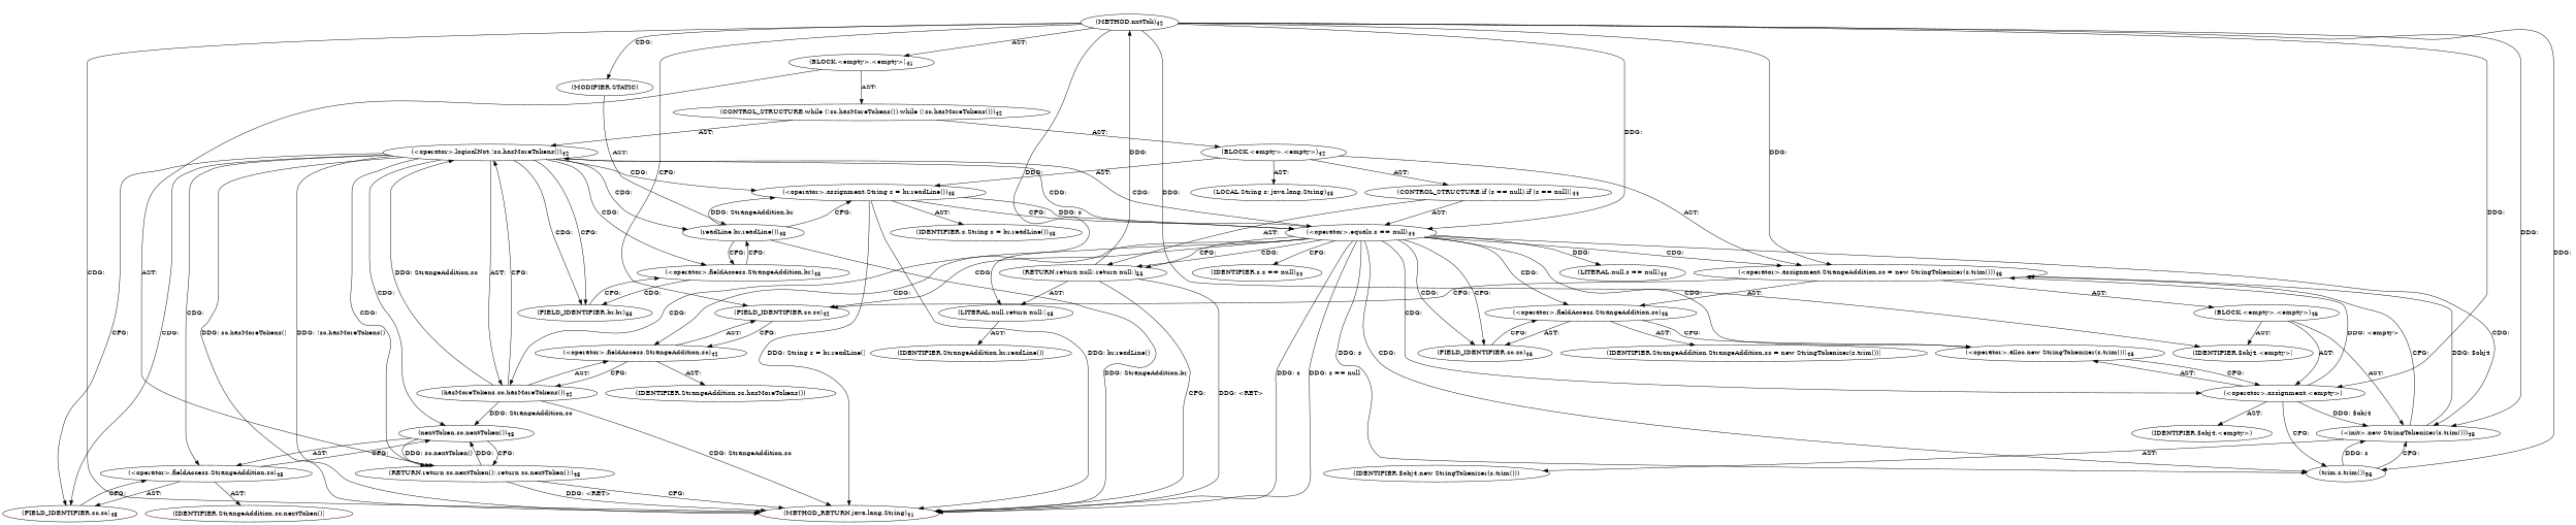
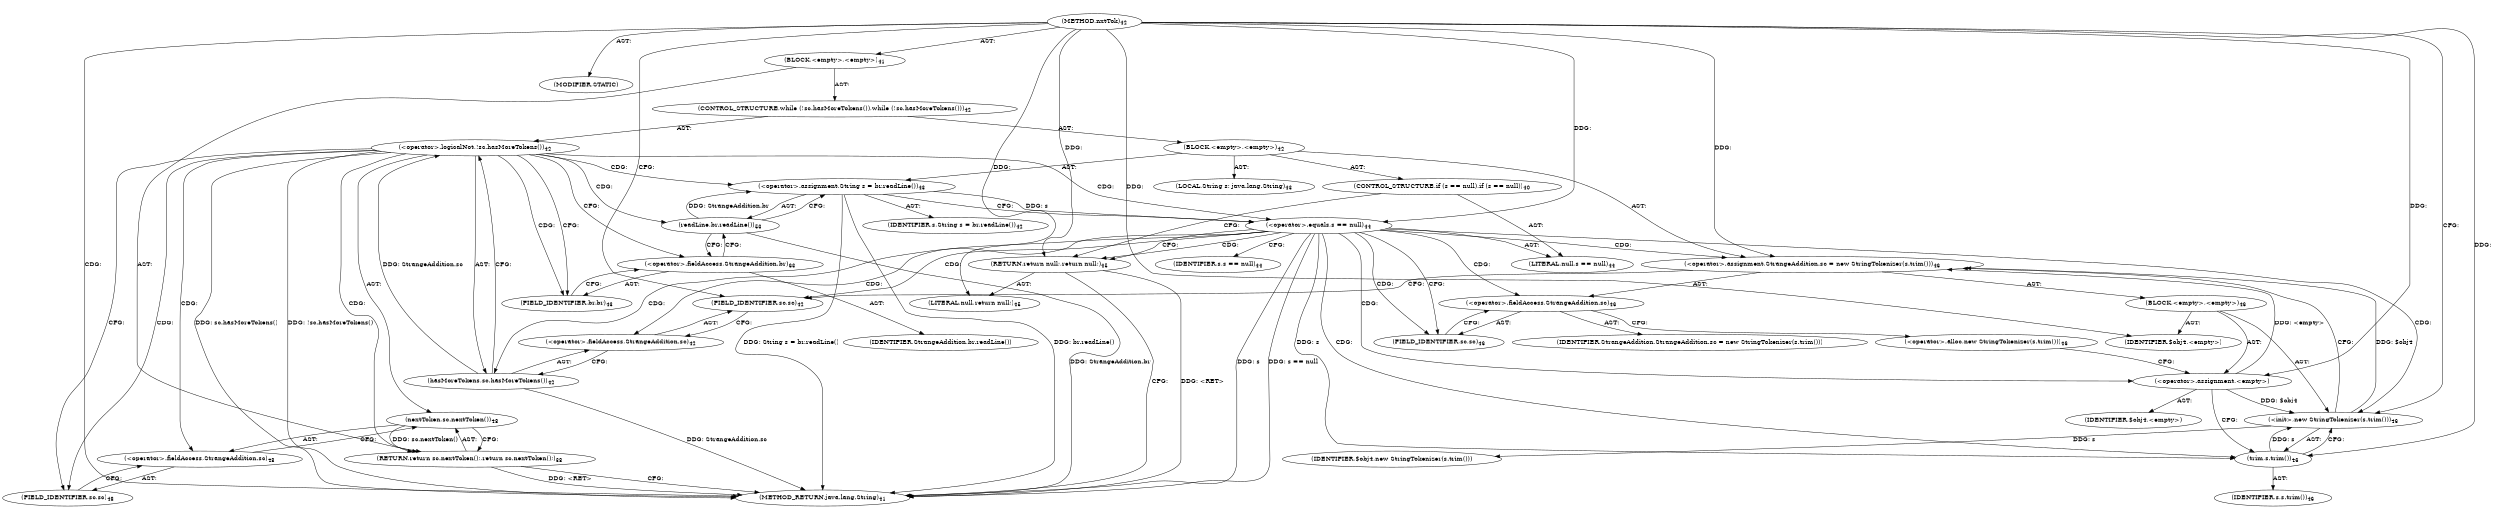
  digraph {
    n1 [label=<(METHOD,nxtTok)<SUB>42</SUB>>]
    n2 [label=<(BLOCK,&lt;empty&gt;,&lt;empty&gt;)<SUB>41</SUB>>]
    n3 [label=<(FIELD_IDENTIFIER,sc,sc)<SUB>42</SUB>>]
    n4 [label=<(&lt;operator&gt;.equals,s == null)<SUB>44</SUB>>]
-   n5 [label=<(RETURN,return null;,return null;)<SUB>55</SUB>>]
-   n6 [label=<(LITERAL,null,return null;)<SUB>48</SUB>>]
+   n5 [label=<(RETURN,return null;,return null;)<SUB>45</SUB>>]
+   n6 [label=<(LITERAL,null,return null;)<SUB>45</SUB>>]
    n7 [label=<(&lt;operator&gt;.assignment,StrangeAddition.sc = new StringTokenizer(s.trim()))<SUB>46</SUB>>]
    n8 [label=<(&lt;operator&gt;.assignment,&lt;empty&gt;)>]
    n9 [label=<(&lt;init&gt;,new StringTokenizer(s.trim()))<SUB>46</SUB>>]
-   n10 [label=<(trim,s.trim())<SUB>96</SUB>>]
+   n10 [label=<(trim,s.trim())<SUB>46</SUB>>]
    n11 [label=<(IDENTIFIER,$obj4,&lt;empty&gt;)>]
    n12 [label=<(MODIFIER,STATIC)>]
    n13 [label=<(METHOD_RETURN,java.lang.String)<SUB>41</SUB>>]
    n14 [label=<(CONTROL_STRUCTURE,while (!sc.hasMoreTokens()),while (!sc.hasMoreTokens()))<SUB>42</SUB>>]
-   n15 [label=<(RETURN,return sc.nextToken();,return sc.nextToken();)<SUB>48</SUB>>]
+   n15 [label=<(RETURN,return sc.nextToken();,return sc.nextToken();)<SUB>38</SUB>>]
    n16 [label=<(&lt;operator&gt;.fieldAccess,StrangeAddition.sc)<SUB>42</SUB>>]
    n17 [label=<(&lt;operator&gt;.logicalNot,!sc.hasMoreTokens())<SUB>42</SUB>>]
    n18 [label=<(hasMoreTokens,sc.hasMoreTokens())<SUB>42</SUB>>]
    n19 [label=<(IDENTIFIER,s,s == null)<SUB>44</SUB>>]
    n20 [label=<(LITERAL,null,s == null)<SUB>44</SUB>>]
    n21 [label=<(&lt;operator&gt;.fieldAccess,StrangeAddition.sc)<SUB>46</SUB>>]
    n22 [label=<(FIELD_IDENTIFIER,sc,sc)<SUB>46</SUB>>]
    n23 [label=<(&lt;operator&gt;.alloc,new StringTokenizer(s.trim()))<SUB>46</SUB>>]
    n24 [label=<(BLOCK,&lt;empty&gt;,&lt;empty&gt;)<SUB>46</SUB>>]
    n25 [label=<(IDENTIFIER,$obj4,&lt;empty&gt;)>]
    n26 [label=<(IDENTIFIER,$obj4,new StringTokenizer(s.trim()))>]
+   n27 [label=<(IDENTIFIER,s,s.trim())<SUB>46</SUB>>]
    n28 [label=<(BLOCK,&lt;empty&gt;,&lt;empty&gt;)<SUB>42</SUB>>]
    n29 [label=<(nextToken,sc.nextToken())<SUB>48</SUB>>]
    n30 [label=<(&lt;operator&gt;.assignment,String s = br.readLine())<SUB>43</SUB>>]
-   n31 [label=<(readLine,br.readLine())<SUB>43</SUB>>]
-   n32 [label=<(&lt;operator&gt;.fieldAccess,StrangeAddition.br)<SUB>43</SUB>>]
-   n33 [label=<(FIELD_IDENTIFIER,br,br)<SUB>63</SUB>>]
+   n31 [label=<(readLine,br.readLine())<SUB>53</SUB>>]
+   n32 [label=<(&lt;operator&gt;.fieldAccess,StrangeAddition.br)<SUB>63</SUB>>]
+   n33 [label=<(FIELD_IDENTIFIER,br,br)<SUB>43</SUB>>]
    n34 [label=<(&lt;operator&gt;.fieldAccess,StrangeAddition.sc)<SUB>48</SUB>>]
    n35 [label=<(FIELD_IDENTIFIER,sc,sc)<SUB>48</SUB>>]
    n36 [label=<(LOCAL,String s: java.lang.String)<SUB>43</SUB>>]
-   n37 [label=<(CONTROL_STRUCTURE,if (s == null),if (s == null))<SUB>44</SUB>>]
-   n38 [label=<(IDENTIFIER,s,String s = br.readLine())<SUB>43</SUB>>]
+   n37 [label=<(CONTROL_STRUCTURE,if (s == null),if (s == null))<SUB>40</SUB>>]
+   n38 [label=<(IDENTIFIER,s,String s = br.readLine())<SUB>42</SUB>>]
    n39 [label=<(IDENTIFIER,StrangeAddition,br.readLine())>]
-   n40 [label=<(IDENTIFIER,StrangeAddition,sc.nextToken())>]
-   n41 [label=<(IDENTIFIER,StrangeAddition,sc.hasMoreTokens())>]
    n42 [label=<(IDENTIFIER,StrangeAddition,StrangeAddition.sc = new StringTokenizer(s.trim()))>]
    n1 -> n2 [label="AST: "]
    n1 -> n3 [label="CFG: "]
    n1 -> n4 [label="DDG: "]
-   n5 -> n1 [label="DDG: "]
+   n1 -> n5 [label="DDG: "]
    n1 -> n6 [label="DDG: "]
    n1 -> n7 [label="DDG: "]
    n1 -> n8 [label="DDG: "]
-   n1 -> n9 [label="DDG: "]
+   n1 -> n9 [label="CFG: "]
    n1 -> n10 [label="DDG: "]
    n1 -> n11 [label="DDG: "]
-   n1 -> n12 [label="CDG: "]
+   n1 -> n12 [label="AST: "]
    n1 -> n13 [label="CDG: "]
    n2 -> n14 [label="AST: "]
    n2 -> n15 [label="AST: "]
    n3 -> n16 [label="CFG: "]
    n4 -> n3 [label="CDG: "]
    n4 -> n5 [label="CFG: "]
    n4 -> n5 [label="CDG: "]
    n4 -> n7 [label="CDG: "]
    n4 -> n8 [label="CDG: "]
    n4 -> n9 [label="CDG: "]
    n4 -> n10 [label="DDG: s"]
    n4 -> n10 [label="CDG: "]
    n4 -> n13 [label="DDG: s"]
    n4 -> n13 [label="DDG: s == null"]
    n4 -> n16 [label="CDG: "]
-   n4 -> n17 [label="CDG: "]
    n4 -> n18 [label="CDG: "]
    n4 -> n19 [label="CFG: "]
-   n4 -> n20 [label="DDG: "]
+   n4 -> n20 [label="AST: "]
    n4 -> n21 [label="CDG: "]
    n4 -> n22 [label="CFG: "]
    n4 -> n22 [label="CDG: "]
-   n4 -> n23 [label="CDG: "]
    n5 -> n6 [label="AST: "]
    n5 -> n13 [label="CFG: "]
    n5 -> n13 [label="DDG: &lt;RET&gt;"]
    n7 -> n3 [label="CFG: "]
    n7 -> n21 [label="AST: "]
    n7 -> n24 [label="AST: "]
    n8 -> n7 [label="DDG: &lt;empty&gt;"]
    n8 -> n9 [label="DDG: $obj4"]
    n8 -> n10 [label="CFG: "]
-   n8 -> n23 [label="AST: "]
    n8 -> n25 [label="AST: "]
    n9 -> n7 [label="CFG: "]
    n9 -> n7 [label="DDG: $obj4"]
-   n9 -> n26 [label="AST: "]
+   n9 -> n10 [label="AST: "]
+   n9 -> n26 [label="DDG: s"]
    n10 -> n9 [label="CFG: "]
    n10 -> n9 [label="DDG: s"]
+   n10 -> n27 [label="AST: "]
    n14 -> n17 [label="AST: "]
    n14 -> n28 [label="AST: "]
    n15 -> n13 [label="CFG: "]
    n15 -> n13 [label="DDG: &lt;RET&gt;"]
-   n15 -> n29 [label="DDG: "]
+   n15 -> n29 [label="AST: "]
    n16 -> n3 [label="AST: "]
    n16 -> n18 [label="CFG: "]
-   n16 -> n41 [label="AST: "]
    n17 -> n4 [label="CDG: "]
    n17 -> n13 [label="DDG: sc.hasMoreTokens()"]
    n17 -> n13 [label="DDG: !sc.hasMoreTokens()"]
    n17 -> n15 [label="CDG: "]
    n17 -> n18 [label="AST: "]
-   n17 -> n29 [label="CDG: "]
+   n17 -> n29 [label="AST: "]
    n17 -> n30 [label="CDG: "]
    n17 -> n31 [label="CDG: "]
-   n17 -> n32 [label="CDG: "]
+   n17 -> n32 [label="CFG: "]
    n17 -> n33 [label="CFG: "]
    n17 -> n33 [label="CDG: "]
    n17 -> n34 [label="CDG: "]
    n17 -> n35 [label="CFG: "]
    n17 -> n35 [label="CDG: "]
-   n18 -> n13 [label="CDG: StrangeAddition.sc"]
+   n18 -> n13 [label="DDG: StrangeAddition.sc"]
    n18 -> n16 [label="AST: "]
    n18 -> n17 [label="CFG: "]
    n18 -> n17 [label="DDG: StrangeAddition.sc"]
-   n18 -> n29 [label="DDG: StrangeAddition.sc"]
    n21 -> n22 [label="AST: "]
    n21 -> n23 [label="CFG: "]
    n21 -> n42 [label="AST: "]
    n22 -> n21 [label="CFG: "]
    n23 -> n8 [label="CFG: "]
    n24 -> n8 [label="AST: "]
    n24 -> n9 [label="AST: "]
    n24 -> n11 [label="AST: "]
    n28 -> n7 [label="AST: "]
    n28 -> n30 [label="AST: "]
    n28 -> n36 [label="AST: "]
    n28 -> n37 [label="AST: "]
    n29 -> n15 [label="CFG: "]
    n29 -> n15 [label="DDG: sc.nextToken()"]
    n29 -> n34 [label="AST: "]
    n30 -> n4 [label="CFG: "]
    n30 -> n4 [label="DDG: s"]
    n30 -> n13 [label="DDG: br.readLine()"]
    n30 -> n13 [label="DDG: String s = br.readLine()"]
-   n12 -> n31 [label="AST: "]
+   n30 -> n31 [label="AST: "]
    n30 -> n38 [label="AST: "]
    n31 -> n13 [label="DDG: StrangeAddition.br"]
    n31 -> n30 [label="CFG: "]
    n31 -> n30 [label="DDG: StrangeAddition.br"]
    n31 -> n32 [label="CFG: "]
    n32 -> n31 [label="CFG: "]
-   n32 -> n33 [label="CDG: "]
-   n6 -> n39 [label="AST: "]
+   n32 -> n33 [label="AST: "]
+   n32 -> n39 [label="AST: "]
    n33 -> n32 [label="CFG: "]
    n34 -> n29 [label="CFG: "]
    n34 -> n35 [label="AST: "]
-   n34 -> n40 [label="AST: "]
    n35 -> n34 [label="CFG: "]
-   n37 -> n4 [label="AST: "]
-   n37 -> n5 [label="AST: "]
+   n37 -> n20 [label="AST: "]
+   n37 -> n5 [label="CFG: "]
  }
